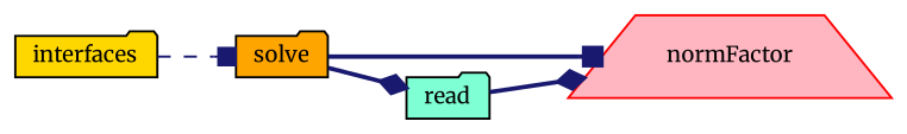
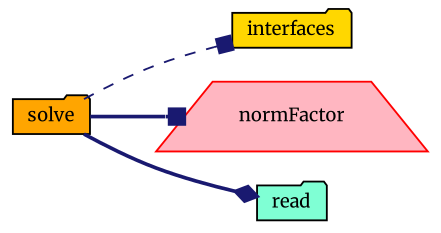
  digraph {
    fontname=Merriweather
    rankdir=LR
    node [color=black fontname=Merriweather fontsize=10 shape=folder style=filled]
    edge [arrowhead=box color=midnightblue fontname=Merriweather fontsize=10 labelfontname=Helvetica labelfontsize=10 style=bold]
    n1 [fillcolor=gold fontcolor=black height=0.2 label=interfaces width=0.4]
    n2 [fillcolor=orange height=0.2 label=solve width=0.4]
    n3 [color=red fillcolor=lightpink height=0.2 label=normFactor shape=trapezium width=0.4]
    n4 [fillcolor=aquamarine height=0.2 label=read width=0.4]
-   n1 -> n2 [style=dashed]
+   n2 -> n1 [style=dashed]
    n2 -> n3
    n2 -> n4 [arrowhead=diamond]
-   n4 -> n3 [arrowhead=diamond]
  }
